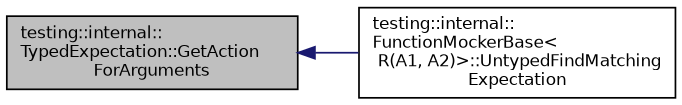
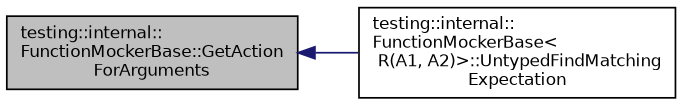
  digraph {
    rankdir=LR
    node [color=black fontname=Helvetica fontsize=10 shape=record style=filled]
-   n1 [fillcolor=grey75 fontcolor=black height=0.2 label="testing::internal::\lTypedExpectation::GetAction\lForArguments" width=0.4]
+   n1 [fillcolor=grey75 fontcolor=black height=0.2 label="testing::internal::\lFunctionMockerBase::GetAction\lForArguments" width=0.4]
    n2 [fillcolor=white height=0.2 label="testing::internal::\lFunctionMockerBase\<\l R(A1, A2)\>::UntypedFindMatching\lExpectation" width=0.4]
    n1 -> n2 [color=midnightblue dir=back fontname=Helvetica fontsize=10 labelfontname=Helvetica labelfontsize=10 style=solid]
  }
